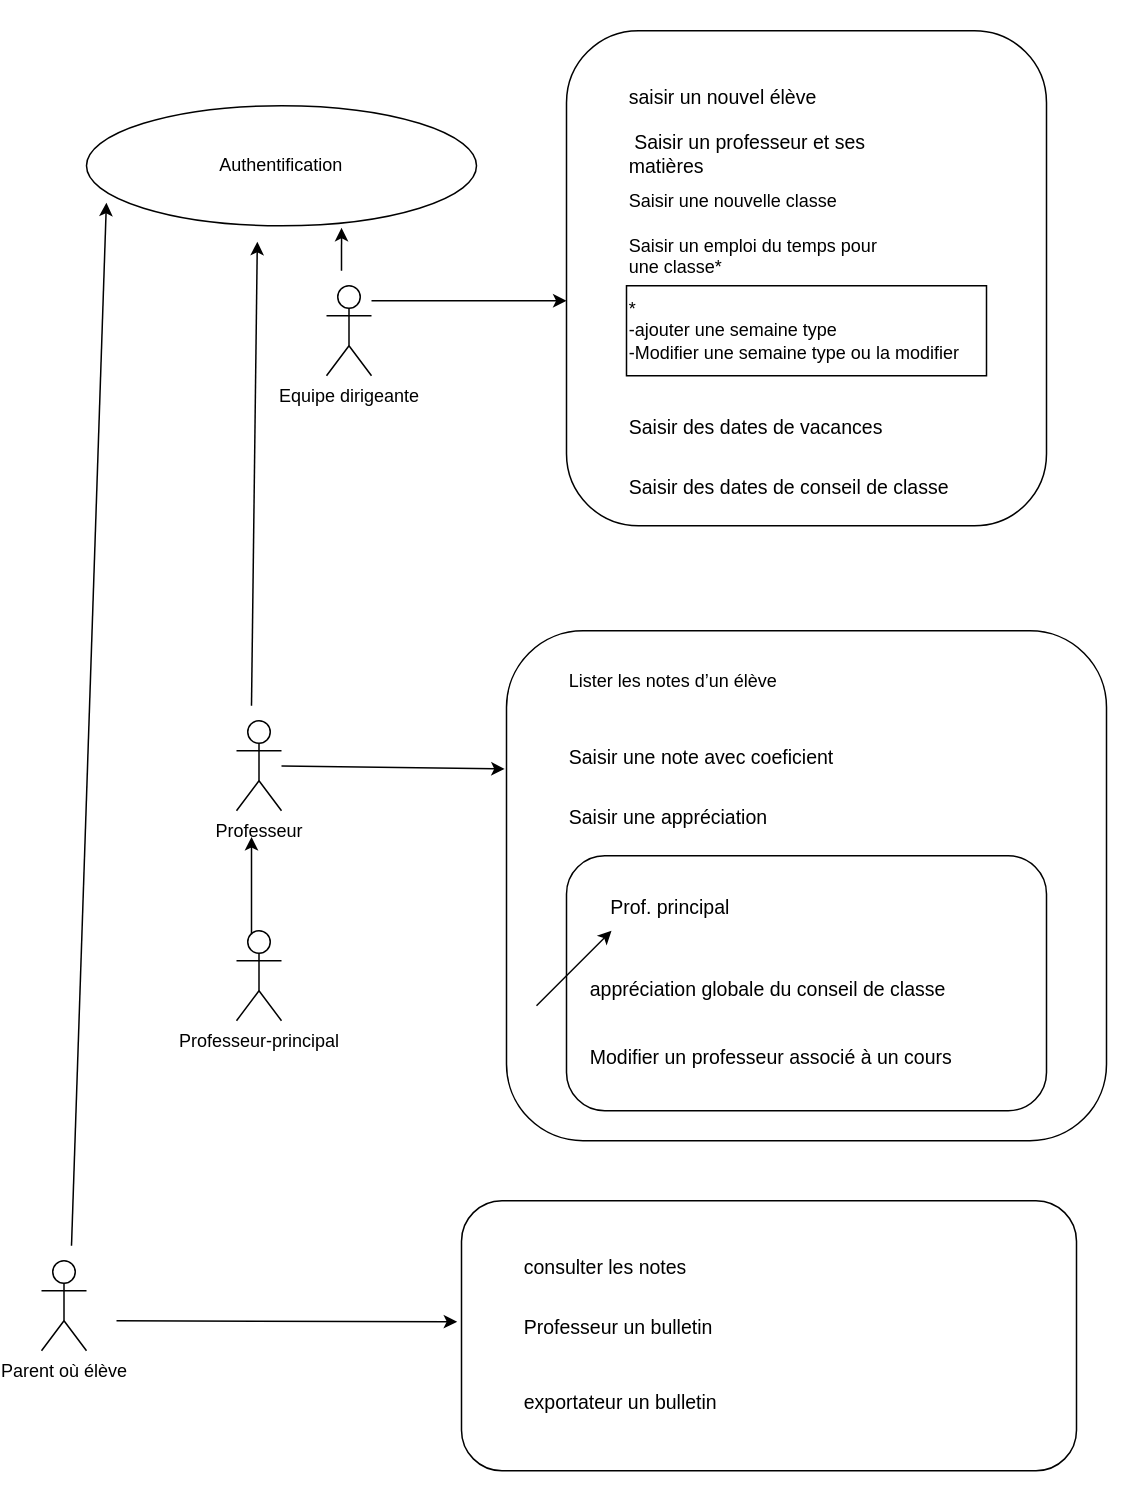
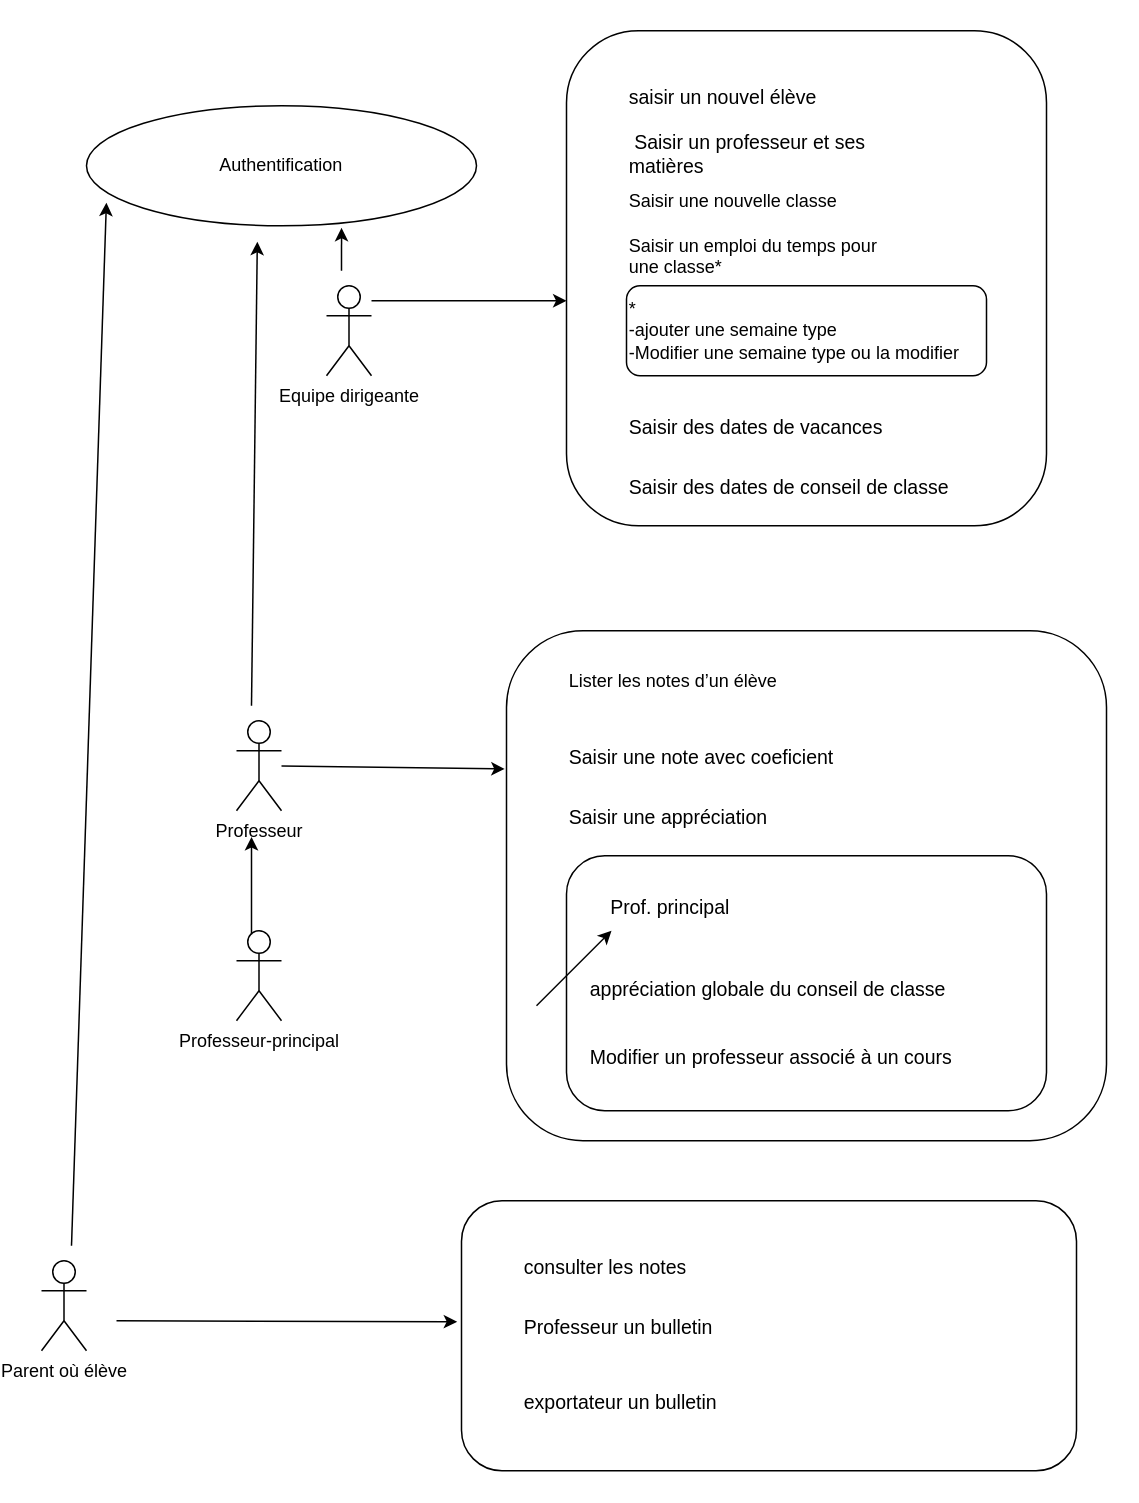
  <mxCell id="0" />
  <mxCell id="1" parent="0" />
  <mxCell id="2" value="Equipe dirigeante" style="shape=umlActor;verticalLabelPosition=bottom;verticalAlign=top;html=1;outlineConnect=0;" vertex="1" parent="1"><mxGeometry x="210" y="190" width="30" height="60" as="geometry" /></mxCell>
  <mxCell id="3" value="" style="rounded=1;whiteSpace=wrap;html=1;" vertex="1" parent="1"><mxGeometry x="370" y="20" width="320" height="330" as="geometry" /></mxCell>
  <mxCell id="4" value="Professeur-principal" style="shape=umlActor;verticalLabelPosition=bottom;verticalAlign=top;html=1;outlineConnect=0;" vertex="1" parent="1"><mxGeometry x="150" y="620" width="30" height="60" as="geometry" /></mxCell>
  <mxCell id="5" value="&lt;h1 style=&quot;margin-top: 0px; font-size: 13px;&quot;&gt;&lt;span style=&quot;font-weight: normal;&quot;&gt;saisir un nouvel élève&amp;nbsp;&lt;/span&gt;&lt;/h1&gt;" style="text;html=1;whiteSpace=wrap;overflow=hidden;rounded=0;" vertex="1" parent="1"><mxGeometry x="410" y="50" width="240" height="30" as="geometry" /></mxCell>
  <mxCell id="6" value="&lt;h1 style=&quot;margin-top: 0px; font-size: 13px;&quot;&gt;&lt;span style=&quot;font-weight: normal;&quot;&gt;&amp;nbsp;Saisir un professeur et ses matières&lt;/span&gt;&lt;/h1&gt;" style="text;html=1;whiteSpace=wrap;overflow=hidden;rounded=0;" vertex="1" parent="1"><mxGeometry x="410" y="80" width="180" height="40" as="geometry" /></mxCell>
  <mxCell id="7" value="Saisir une nouvelle classe" style="text;html=1;whiteSpace=wrap;overflow=hidden;rounded=0;" vertex="1" parent="1"><mxGeometry x="410" y="120" width="180" height="30" as="geometry" /></mxCell>
  <mxCell id="8" value="Saisir un emploi du temps pour une classe*" style="text;html=1;whiteSpace=wrap;overflow=hidden;rounded=0;" vertex="1" parent="1"><mxGeometry x="410" y="150" width="180" height="40" as="geometry" /></mxCell>
- <mxCell id="9" value="*&lt;div&gt;&lt;span style=&quot;background-color: initial;&quot;&gt;-ajouter une semaine type&lt;/span&gt;&lt;/div&gt;&lt;div&gt;&lt;span style=&quot;background-color: initial;&quot;&gt;-Modifier une semaine type ou la modifier&lt;/span&gt;&lt;/div&gt;" style="whiteSpace=wrap;html=1;align=left;rounded=0;" vertex="1" parent="1"><mxGeometry x="410" y="190" width="240" height="60" as="geometry" /></mxCell>
+ <mxCell id="9" value="*&lt;div&gt;&lt;span style=&quot;background-color: initial;&quot;&gt;-ajouter une semaine type&lt;/span&gt;&lt;/div&gt;&lt;div&gt;&lt;span style=&quot;background-color: initial;&quot;&gt;-Modifier une semaine type ou la modifier&lt;/span&gt;&lt;/div&gt;" style="rounded=1;whiteSpace=wrap;html=1;align=left;" vertex="1" parent="1"><mxGeometry x="410" y="190" width="240" height="60" as="geometry" /></mxCell>
  <mxCell id="10" value="&lt;h1 style=&quot;margin-top: 0px;&quot;&gt;&lt;font style=&quot;font-size: 13px; font-weight: normal;&quot;&gt;Saisir des dates de vacances&lt;/font&gt;&lt;/h1&gt;" style="text;html=1;whiteSpace=wrap;overflow=hidden;rounded=0;" vertex="1" parent="1"><mxGeometry x="410" y="260" width="240" height="30" as="geometry" /></mxCell>
  <mxCell id="11" value="&lt;h1 style=&quot;margin-top: 0px;&quot;&gt;&lt;font style=&quot;font-size: 13px; font-weight: normal;&quot;&gt;Saisir des dates de conseil de classe&lt;/font&gt;&lt;/h1&gt;" style="text;html=1;whiteSpace=wrap;overflow=hidden;rounded=0;" vertex="1" parent="1"><mxGeometry x="410" y="300" width="240" height="60" as="geometry" /></mxCell>
  <mxCell id="12" value="" style="rounded=1;whiteSpace=wrap;html=1;" vertex="1" parent="1"><mxGeometry x="330" y="420" width="400" height="340" as="geometry" /></mxCell>
  <mxCell id="13" value="" style="endArrow=classic;html=1;rounded=0;" edge="1" parent="1"><mxGeometry width="50" height="50" relative="1" as="geometry"><mxPoint x="240" y="200" as="sourcePoint" /><mxPoint x="370" y="200" as="targetPoint" /></mxGeometry></mxCell>
  <mxCell id="14" value="" style="endArrow=classic;html=1;rounded=0;entryX=-0.003;entryY=0.271;entryDx=0;entryDy=0;entryPerimeter=0;" edge="1" parent="1" source="30" target="12"><mxGeometry width="50" height="50" relative="1" as="geometry"><mxPoint x="180" y="521" as="sourcePoint" /><mxPoint x="240" y="520" as="targetPoint" /></mxGeometry></mxCell>
  <mxCell id="15" value="" style="endArrow=classic;html=1;rounded=0;" edge="1" parent="1"><mxGeometry width="50" height="50" relative="1" as="geometry"><mxPoint x="160" y="622.5" as="sourcePoint" /><mxPoint x="160" y="557.5" as="targetPoint" /></mxGeometry></mxCell>
  <mxCell id="16" value="Lister les notes d’un élève" style="text;html=1;whiteSpace=wrap;overflow=hidden;rounded=0;" vertex="1" parent="1"><mxGeometry x="370" y="440" width="330" height="20" as="geometry" /></mxCell>
  <mxCell id="17" value="&lt;h1 style=&quot;margin-top: 0px;&quot;&gt;&lt;font style=&quot;font-size: 13px; font-weight: normal;&quot;&gt;Saisir une note avec coeficient&amp;nbsp;&lt;/font&gt;&lt;/h1&gt;" style="text;html=1;whiteSpace=wrap;overflow=hidden;rounded=0;" vertex="1" parent="1"><mxGeometry x="370" y="480" width="330" height="40" as="geometry" /></mxCell>
  <mxCell id="18" value="&lt;h1 style=&quot;margin-top: 0px;&quot;&gt;&lt;span style=&quot;font-weight: normal;&quot;&gt;&lt;font style=&quot;font-size: 13px;&quot;&gt;Saisir une appréciation&lt;/font&gt;&lt;/span&gt;&lt;/h1&gt;" style="text;html=1;whiteSpace=wrap;overflow=hidden;rounded=0;" vertex="1" parent="1"><mxGeometry x="370" y="520" width="320" height="40" as="geometry" /></mxCell>
  <mxCell id="19" value="" style="rounded=1;whiteSpace=wrap;html=1;" vertex="1" parent="1"><mxGeometry x="370" y="570" width="320" height="170" as="geometry" /></mxCell>
  <mxCell id="20" value="&lt;h1 style=&quot;margin-top: 0px;&quot;&gt;&lt;span style=&quot;font-weight: normal;&quot;&gt;&lt;font style=&quot;font-size: 13px;&quot;&gt;appréciation globale du conseil de classe&lt;/font&gt;&lt;/span&gt;&lt;/h1&gt;" style="text;html=1;whiteSpace=wrap;overflow=hidden;rounded=0;" vertex="1" parent="1"><mxGeometry x="384" y="635" width="276" height="45" as="geometry" /></mxCell>
  <mxCell id="21" value="&lt;h1 style=&quot;margin-top: 0px;&quot;&gt;&lt;span style=&quot;font-weight: normal;&quot;&gt;&lt;font style=&quot;font-size: 13px;&quot;&gt;Modifier un professeur associé à un cours&lt;/font&gt;&lt;/span&gt;&lt;/h1&gt;" style="text;html=1;whiteSpace=wrap;overflow=hidden;rounded=0;" vertex="1" parent="1"><mxGeometry x="384" y="680" width="286" height="40" as="geometry" /></mxCell>
  <mxCell id="22" value="&lt;h1 style=&quot;margin-top: 0px;&quot;&gt;&lt;span style=&quot;font-weight: normal;&quot;&gt;&lt;font style=&quot;font-size: 13px;&quot;&gt;&amp;nbsp;Prof. principal&lt;/font&gt;&lt;/span&gt;&lt;/h1&gt;" style="text;html=1;whiteSpace=wrap;overflow=hidden;rounded=0;" vertex="1" parent="1"><mxGeometry x="394" y="580" width="306" height="40" as="geometry" /></mxCell>
  <mxCell id="23" value="Parent où élève" style="shape=umlActor;verticalLabelPosition=bottom;verticalAlign=top;html=1;outlineConnect=0;" vertex="1" parent="1"><mxGeometry x="20" y="840" width="30" height="60" as="geometry" /></mxCell>
  <mxCell id="24" value="" style="rounded=1;whiteSpace=wrap;html=1;" vertex="1" parent="1"><mxGeometry x="300" y="800" width="410" height="180" as="geometry" /></mxCell>
  <mxCell id="25" value="" style="endArrow=classic;html=1;rounded=0;entryX=-0.007;entryY=0.448;entryDx=0;entryDy=0;entryPerimeter=0;" edge="1" parent="1" target="24"><mxGeometry width="50" height="50" relative="1" as="geometry"><mxPoint x="70" y="880" as="sourcePoint" /><mxPoint x="210" y="879.5" as="targetPoint" /></mxGeometry></mxCell>
  <mxCell id="26" value="&lt;h1 style=&quot;margin-top: 0px;&quot;&gt;&lt;span style=&quot;font-weight: normal;&quot;&gt;&lt;font style=&quot;font-size: 13px;&quot;&gt;consulter les notes&lt;/font&gt;&lt;/span&gt;&lt;/h1&gt;" style="text;html=1;whiteSpace=wrap;overflow=hidden;rounded=0;" vertex="1" parent="1"><mxGeometry x="340" y="820" width="340" height="30" as="geometry" /></mxCell>
  <mxCell id="27" value="&lt;h1 style=&quot;margin-top: 0px;&quot;&gt;&lt;span style=&quot;font-weight: normal;&quot;&gt;&lt;font style=&quot;font-size: 13px;&quot;&gt;Professeur un bulletin&lt;/font&gt;&lt;/span&gt;&lt;/h1&gt;" style="text;html=1;whiteSpace=wrap;overflow=hidden;rounded=0;" vertex="1" parent="1"><mxGeometry x="340" y="860" width="340" height="50" as="geometry" /></mxCell>
  <mxCell id="28" value="&lt;h1 style=&quot;margin-top: 0px;&quot;&gt;&lt;span style=&quot;font-weight: normal;&quot;&gt;&lt;font style=&quot;font-size: 13px;&quot;&gt;exportateur un bulletin&lt;/font&gt;&lt;/span&gt;&lt;/h1&gt;" style="text;html=1;whiteSpace=wrap;overflow=hidden;rounded=0;" vertex="1" parent="1"><mxGeometry x="340" y="910" width="350" height="50" as="geometry" /></mxCell>
  <mxCell id="29" value="Authentification" style="ellipse;whiteSpace=wrap;html=1;" vertex="1" parent="1"><mxGeometry x="50" y="70" width="260" height="80" as="geometry" /></mxCell>
  <mxCell id="30" value="Professeur" style="shape=umlActor;verticalLabelPosition=bottom;verticalAlign=top;html=1;outlineConnect=0;" vertex="1" parent="1"><mxGeometry x="150" y="480" width="30" height="60" as="geometry" /></mxCell>
  <mxCell id="31" value="" style="endArrow=classic;html=1;rounded=0;" edge="1" parent="1"><mxGeometry width="50" height="50" relative="1" as="geometry"><mxPoint x="350" y="670" as="sourcePoint" /><mxPoint x="400" y="620" as="targetPoint" /></mxGeometry></mxCell>
  <mxCell id="32" value="" style="endArrow=classic;html=1;rounded=0;entryX=0.051;entryY=0.808;entryDx=0;entryDy=0;entryPerimeter=0;" edge="1" parent="1" target="29"><mxGeometry width="50" height="50" relative="1" as="geometry"><mxPoint x="40" y="830" as="sourcePoint" /><mxPoint x="50" y="390" as="targetPoint" /></mxGeometry></mxCell>
  <mxCell id="33" value="" style="endArrow=classic;html=1;rounded=0;entryX=0.654;entryY=1.017;entryDx=0;entryDy=0;entryPerimeter=0;" edge="1" parent="1" target="29"><mxGeometry width="50" height="50" relative="1" as="geometry"><mxPoint x="220" y="180" as="sourcePoint" /><mxPoint x="270" y="130" as="targetPoint" /></mxGeometry></mxCell>
  <mxCell id="34" value="" style="endArrow=classic;html=1;rounded=0;entryX=0.438;entryY=1.133;entryDx=0;entryDy=0;entryPerimeter=0;" edge="1" parent="1" target="29"><mxGeometry width="50" height="50" relative="1" as="geometry"><mxPoint x="160" y="470" as="sourcePoint" /><mxPoint x="210" y="420" as="targetPoint" /></mxGeometry></mxCell>
